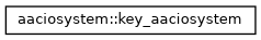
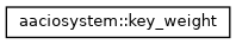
  digraph {
    rankdir=TB
-   n1 [color=black fillcolor=white fontname=Helvetica fontsize=10 height=0.2 label="aaciosystem::key_aaciosystem" shape=record style=filled width=0.4]
+   n1 [color=black fillcolor=white fontname=Helvetica fontsize=10 height=0.2 label="aaciosystem::key_weight" shape=record style=filled width=0.4]
  }
